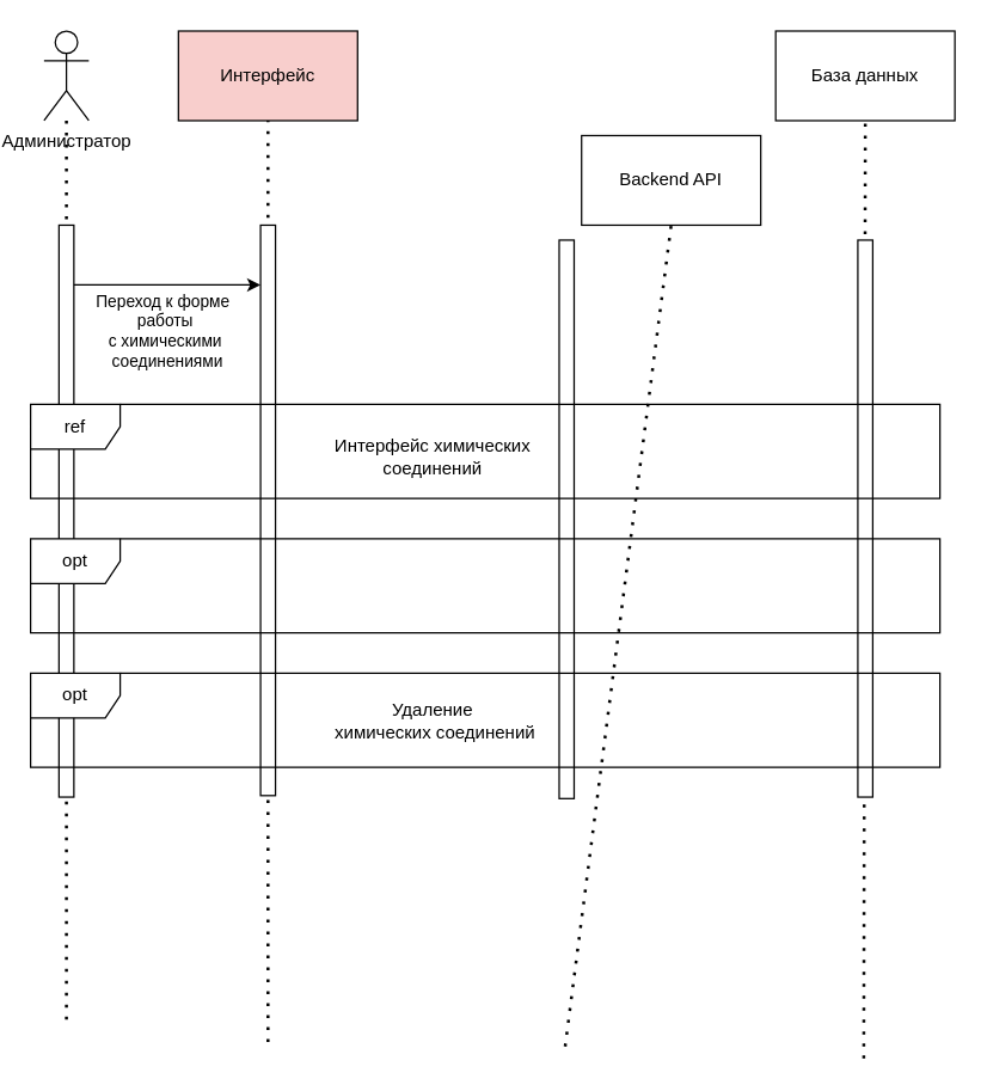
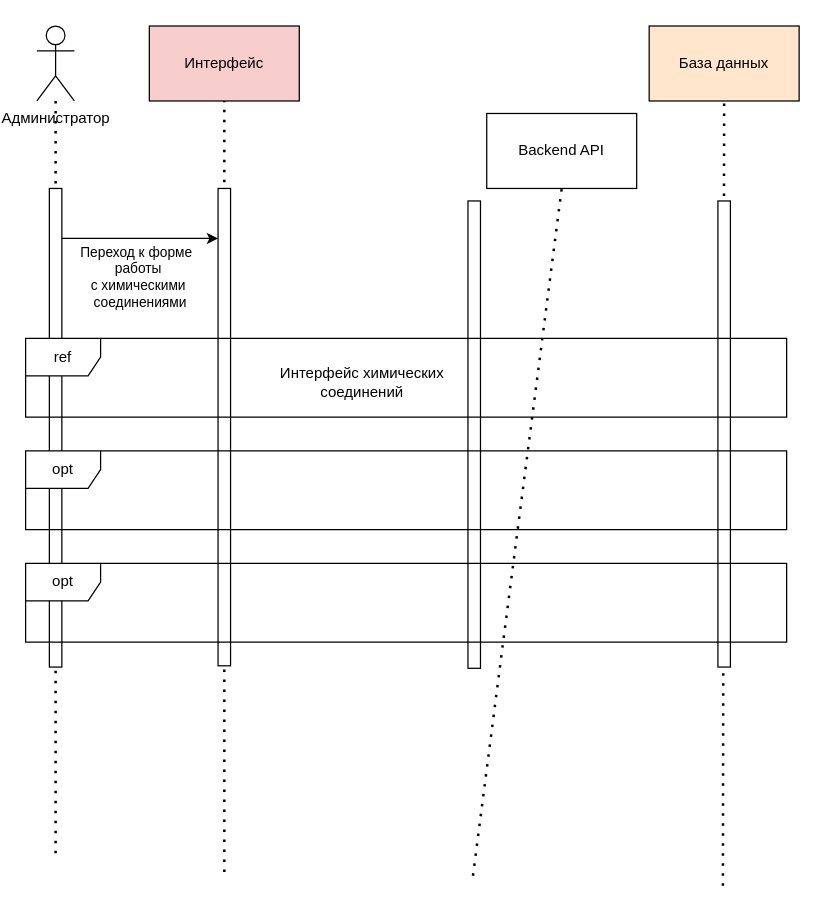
  <mxCell id="0" />
  <mxCell id="1" parent="0" />
  <mxCell id="2" value="" style="endArrow=none;dashed=1;html=1;dashPattern=1 3;strokeWidth=2;rounded=0;" edge="1" parent="1" source="6"><mxGeometry width="50" height="50" relative="1" as="geometry"><mxPoint x="179" y="300" as="sourcePoint" /><mxPoint x="44" y="687" as="targetPoint" /></mxGeometry></mxCell>
  <mxCell id="3" value="" style="endArrow=none;dashed=1;html=1;dashPattern=1 3;strokeWidth=2;rounded=0;entryX=0.5;entryY=1;entryDx=0;entryDy=0;" edge="1" parent="1" target="7"><mxGeometry width="50" height="50" relative="1" as="geometry"><mxPoint x="179" y="697" as="sourcePoint" /><mxPoint x="229" y="250" as="targetPoint" /></mxGeometry></mxCell>
  <mxCell id="4" value="" style="endArrow=none;dashed=1;html=1;dashPattern=1 3;strokeWidth=2;rounded=0;entryX=0.5;entryY=1;entryDx=0;entryDy=0;" edge="1" parent="1" target="10"><mxGeometry width="50" height="50" relative="1" as="geometry"><mxPoint x="378" y="700" as="sourcePoint" /><mxPoint x="229" y="250" as="targetPoint" /></mxGeometry></mxCell>
  <mxCell id="5" value="" style="endArrow=none;dashed=1;html=1;dashPattern=1 3;strokeWidth=2;rounded=0;entryX=0.5;entryY=1;entryDx=0;entryDy=0;" edge="1" parent="1" target="12"><mxGeometry width="50" height="50" relative="1" as="geometry"><mxPoint x="578" y="708" as="sourcePoint" /><mxPoint x="229" y="250" as="targetPoint" /></mxGeometry></mxCell>
  <mxCell id="6" value="&lt;div&gt;Администратор&lt;/div&gt;" style="shape=umlActor;verticalLabelPosition=bottom;verticalAlign=top;html=1;outlineConnect=0;align=center;horizontal=1;labelPosition=center;" vertex="1" parent="1"><mxGeometry x="29" y="20" width="30" height="60" as="geometry" /></mxCell>
  <mxCell id="7" value="Интерфейс" style="rounded=0;whiteSpace=wrap;html=1;fillColor=#f8cecc;" vertex="1" parent="1"><mxGeometry x="119" y="20" width="120" height="60" as="geometry" /></mxCell>
  <mxCell id="8" value="" style="html=1;points=[[0,0,0,0,5],[0,1,0,0,-5],[1,0,0,0,5],[1,1,0,0,-5]];perimeter=orthogonalPerimeter;outlineConnect=0;targetShapes=umlLifeline;portConstraint=eastwest;newEdgeStyle={&quot;curved&quot;:0,&quot;rounded&quot;:0};" vertex="1" parent="1"><mxGeometry x="39" y="150" width="10" height="383" as="geometry" /></mxCell>
  <mxCell id="9" value="" style="html=1;points=[[0,0,0,0,5],[0,1,0,0,-5],[1,0,0,0,5],[1,1,0,0,-5]];perimeter=orthogonalPerimeter;outlineConnect=0;targetShapes=umlLifeline;portConstraint=eastwest;newEdgeStyle={&quot;curved&quot;:0,&quot;rounded&quot;:0};" vertex="1" parent="1"><mxGeometry x="174" y="150" width="10" height="382" as="geometry" /></mxCell>
  <mxCell id="10" value="Backend API" style="rounded=0;whiteSpace=wrap;html=1;" vertex="1" parent="1"><mxGeometry x="389" y="90" width="120" height="60" as="geometry" /></mxCell>
  <mxCell id="11" value="" style="html=1;points=[[0,0,0,0,5],[0,1,0,0,-5],[1,0,0,0,5],[1,1,0,0,-5]];perimeter=orthogonalPerimeter;outlineConnect=0;targetShapes=umlLifeline;portConstraint=eastwest;newEdgeStyle={&quot;curved&quot;:0,&quot;rounded&quot;:0};" vertex="1" parent="1"><mxGeometry x="374" y="160" width="10" height="374" as="geometry" /></mxCell>
- <mxCell id="12" value="База данных" style="rounded=0;whiteSpace=wrap;html=1;" vertex="1" parent="1"><mxGeometry x="519" y="20" width="120" height="60" as="geometry" /></mxCell>
+ <mxCell id="12" value="База данных" style="rounded=0;whiteSpace=wrap;html=1;fillColor=#ffe6cc;" vertex="1" parent="1"><mxGeometry x="519" y="20" width="120" height="60" as="geometry" /></mxCell>
  <mxCell id="13" value="" style="html=1;points=[[0,0,0,0,5],[0,1,0,0,-5],[1,0,0,0,5],[1,1,0,0,-5]];perimeter=orthogonalPerimeter;outlineConnect=0;targetShapes=umlLifeline;portConstraint=eastwest;newEdgeStyle={&quot;curved&quot;:0,&quot;rounded&quot;:0};" vertex="1" parent="1"><mxGeometry x="574" y="160" width="10" height="373" as="geometry" /></mxCell>
  <mxCell id="14" value="" style="endArrow=classic;html=1;rounded=0;" edge="1" parent="1"><mxGeometry width="50" height="50" relative="1" as="geometry"><mxPoint x="49" y="190" as="sourcePoint" /><mxPoint x="174" y="190" as="targetPoint" /><Array as="points"><mxPoint x="129" y="190" /></Array></mxGeometry></mxCell>
  <mxCell id="15" value="&lt;div&gt;Переход к форме&amp;nbsp;&lt;/div&gt;&lt;div&gt;работы&lt;/div&gt;&lt;div&gt;с химическими&lt;/div&gt;&lt;div&gt;&amp;nbsp;соединениями&lt;br&gt;&lt;/div&gt;" style="edgeLabel;html=1;align=center;verticalAlign=middle;resizable=0;points=[];" vertex="1" connectable="0" parent="14"><mxGeometry x="-0.28" relative="1" as="geometry"><mxPoint x="15" y="30" as="offset" /></mxGeometry></mxCell>
  <mxCell id="16" value="ref" style="shape=umlFrame;whiteSpace=wrap;html=1;pointerEvents=0;labelBackgroundColor=default;" vertex="1" parent="1"><mxGeometry x="20" y="270" width="609" height="63" as="geometry" /></mxCell>
  <mxCell id="17" value="&lt;div&gt;Интерфейс химических&lt;/div&gt;&lt;div&gt;соединений&lt;br&gt;&lt;/div&gt;" style="text;html=1;align=center;verticalAlign=middle;resizable=0;points=[];autosize=1;strokeColor=none;fillColor=none;" vertex="1" parent="1"><mxGeometry x="209" y="285" width="160" height="40" as="geometry" /></mxCell>
  <mxCell id="18" value="opt" style="shape=umlFrame;whiteSpace=wrap;html=1;pointerEvents=0;labelBackgroundColor=default;" vertex="1" parent="1"><mxGeometry x="20" y="360" width="609" height="63" as="geometry" /></mxCell>
  <mxCell id="19" value="opt" style="shape=umlFrame;whiteSpace=wrap;html=1;pointerEvents=0;labelBackgroundColor=default;" vertex="1" parent="1"><mxGeometry x="20" y="450" width="609" height="63" as="geometry" /></mxCell>
- <mxCell id="20" value="&lt;div&gt;Удаление&lt;br&gt;&lt;/div&gt;&lt;div&gt;&amp;nbsp;химических соединений&lt;/div&gt;" style="text;html=1;align=center;verticalAlign=middle;resizable=0;points=[];autosize=1;strokeColor=none;fillColor=none;" vertex="1" parent="1"><mxGeometry x="209" y="461.5" width="160" height="40" as="geometry" /></mxCell>
